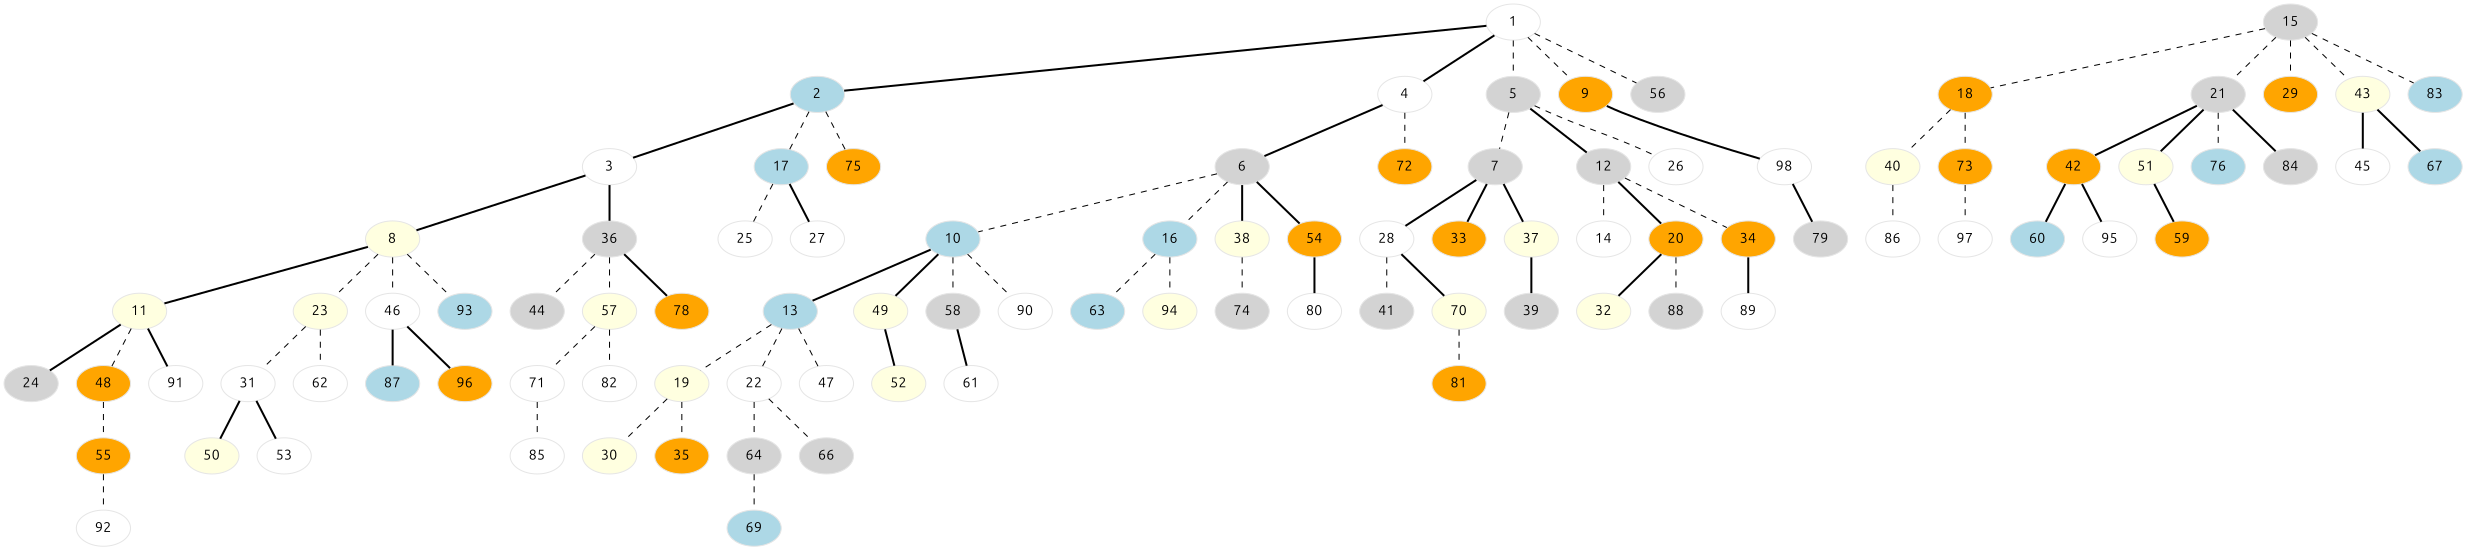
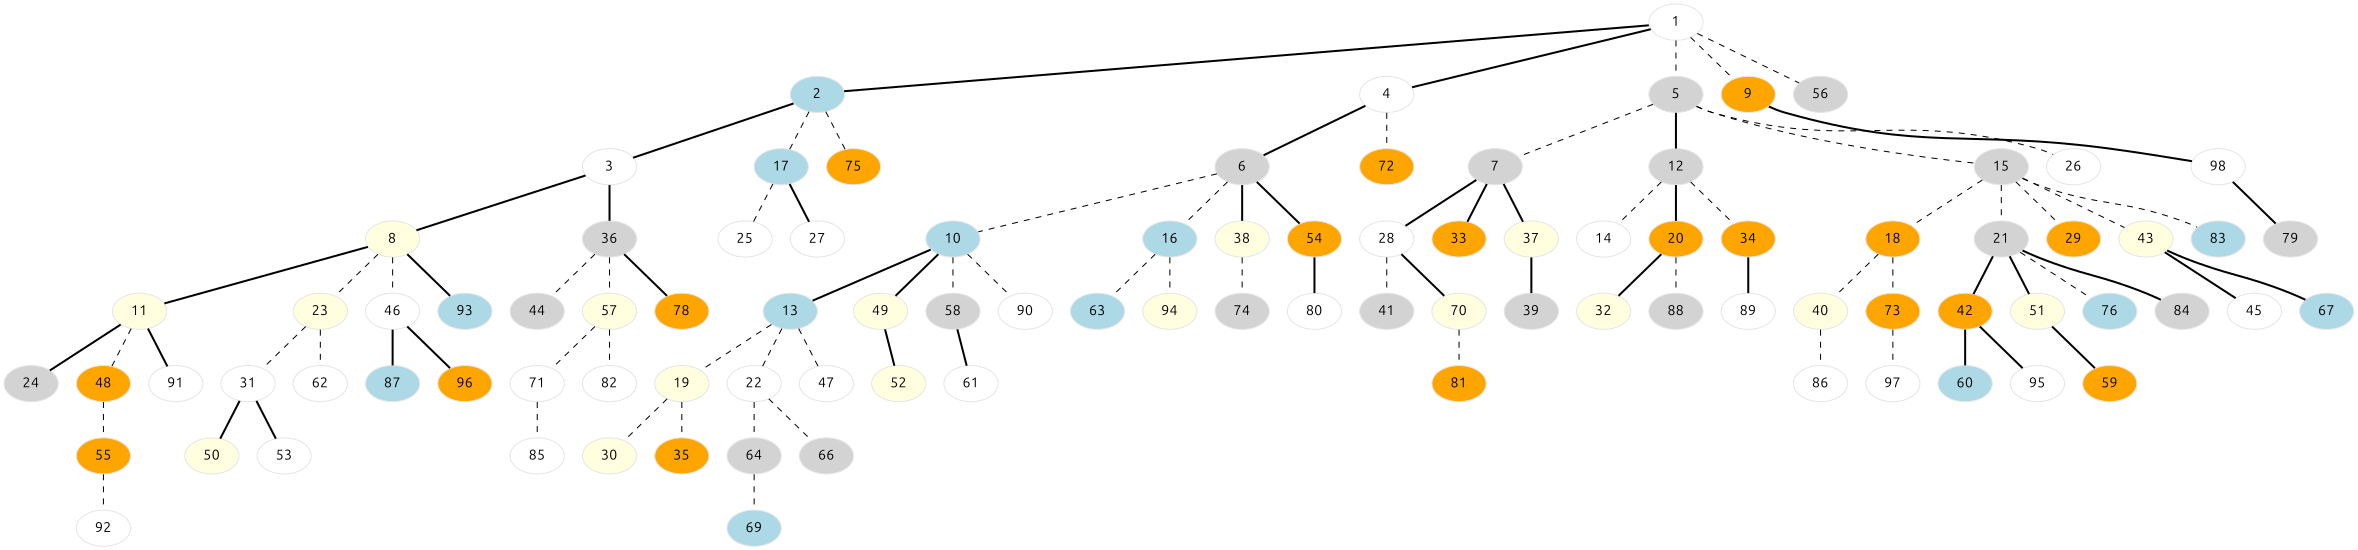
  graph {
    fontname=Ubuntu
    node [color=gray90 fillcolor=white fontname=Ubuntu style=filled]
    edge [fontname=Ubuntu style=dashed]
    2 [fillcolor=lightblue]
    1
    4
    5 [fillcolor=lightgrey]
    9 [fillcolor=orange]
    56 [fillcolor=lightgrey]
    3
    17 [fillcolor=lightblue]
    75 [fillcolor=orange]
    6 [fillcolor=lightgrey]
    72 [fillcolor=orange]
    7 [fillcolor=lightgrey]
    12 [fillcolor=lightgrey]
    15 [fillcolor=lightgrey]
    26
    n16 [label=98]
    8 [fillcolor=lightyellow]
    36 [fillcolor=lightgrey]
    25
    27
    11 [fillcolor=lightyellow]
    23 [fillcolor=lightyellow]
    46
    93 [fillcolor=lightblue]
    44 [fillcolor=lightgrey]
    57 [fillcolor=lightyellow]
    78 [fillcolor=orange]
    10 [fillcolor=lightblue]
    16 [fillcolor=lightblue]
    38 [fillcolor=lightyellow]
    54 [fillcolor=orange]
    28
    33 [fillcolor=orange]
    37 [fillcolor=lightyellow]
    14
    20 [fillcolor=orange]
    34 [fillcolor=orange]
    18 [fillcolor=orange]
    21 [fillcolor=lightgrey]
    29 [fillcolor=orange]
    43 [fillcolor=lightyellow]
    83 [fillcolor=lightblue]
    13 [fillcolor=lightblue]
    49 [fillcolor=lightyellow]
    58 [fillcolor=lightgrey]
    90
    63 [fillcolor=lightblue]
    94 [fillcolor=lightyellow]
    74 [fillcolor=lightgrey]
    80
    41 [fillcolor=lightgrey]
    70 [fillcolor=lightyellow]
    39 [fillcolor=lightgrey]
    24 [fillcolor=lightgrey]
    48 [fillcolor=orange]
    91
    31
    62
    87 [fillcolor=lightblue]
    96 [fillcolor=orange]
    79 [fillcolor=lightgrey]
    19 [fillcolor=lightyellow]
    22
    47
    52 [fillcolor=lightyellow]
    61
    55 [fillcolor=orange]
    32 [fillcolor=lightyellow]
    88 [fillcolor=lightgrey]
    89
    30 [fillcolor=lightyellow]
    35 [fillcolor=orange]
    64 [fillcolor=lightgrey]
    66 [fillcolor=lightgrey]
    40 [fillcolor=lightyellow]
    73 [fillcolor=orange]
    42 [fillcolor=orange]
    51 [fillcolor=lightyellow]
    76 [fillcolor=lightblue]
    84 [fillcolor=lightgrey]
    45
    67 [fillcolor=lightblue]
    86
    97
    60 [fillcolor=lightblue]
    95
    59 [fillcolor=orange]
    69 [fillcolor=lightblue]
    50 [fillcolor=lightyellow]
    53
    81 [fillcolor=orange]
    71
    82
    92
    85
    2 -- 3 [style=bold]
    2 -- 17
    2 -- 75
    1 -- 2 [style=bold]
    1 -- 4 [style=bold]
    1 -- 5
    1 -- 9
    1 -- 56
    4 -- 6 [style=bold]
    4 -- 72
    5 -- 7
    5 -- 12 [style=bold]
+   5 -- 15
    5 -- 26
    9 -- n16 [style=bold]
    3 -- 8 [style=bold]
    3 -- 36 [style=bold]
    17 -- 25
    17 -- 27 [style=bold]
    6 -- 10
    6 -- 16
    6 -- 38 [style=bold]
    6 -- 54 [style=bold]
    7 -- 28 [style=bold]
    7 -- 33 [style=bold]
    7 -- 37 [style=bold]
    12 -- 14
    12 -- 20 [style=bold]
    12 -- 34
    15 -- 18
    15 -- 21
    15 -- 29
    15 -- 43
    15 -- 83
    n16 -- 79 [style=bold]
    8 -- 11 [style=bold]
    8 -- 23
    8 -- 46
-   8 -- 93
+   8 -- 93 [style=bold]
    36 -- 44
    36 -- 57
    36 -- 78 [style=bold]
    11 -- 24 [style=bold]
    11 -- 48
    11 -- 91 [style=bold]
    23 -- 31
    23 -- 62
    46 -- 87 [style=bold]
    46 -- 96 [style=bold]
    57 -- 71
    57 -- 82
    10 -- 13 [style=bold]
    10 -- 49 [style=bold]
    10 -- 58
    10 -- 90
    16 -- 63
    16 -- 94
    38 -- 74
    54 -- 80 [style=bold]
    28 -- 41
    28 -- 70 [style=bold]
    37 -- 39 [style=bold]
    20 -- 32 [style=bold]
    20 -- 88
    34 -- 89 [style=bold]
    18 -- 40
    18 -- 73
    21 -- 42 [style=bold]
    21 -- 51 [style=bold]
    21 -- 76
    21 -- 84 [style=bold]
    43 -- 45 [style=bold]
    43 -- 67 [style=bold]
    13 -- 19
    13 -- 22
    13 -- 47
    49 -- 52 [style=bold]
    58 -- 61 [style=bold]
    70 -- 81
    48 -- 55
    31 -- 50 [style=bold]
    31 -- 53 [style=bold]
    19 -- 30
    19 -- 35
    22 -- 64
    22 -- 66
    55 -- 92
    64 -- 69
    40 -- 86
    73 -- 97
    42 -- 60 [style=bold]
    42 -- 95 [style=bold]
    51 -- 59 [style=bold]
    71 -- 85
  }
